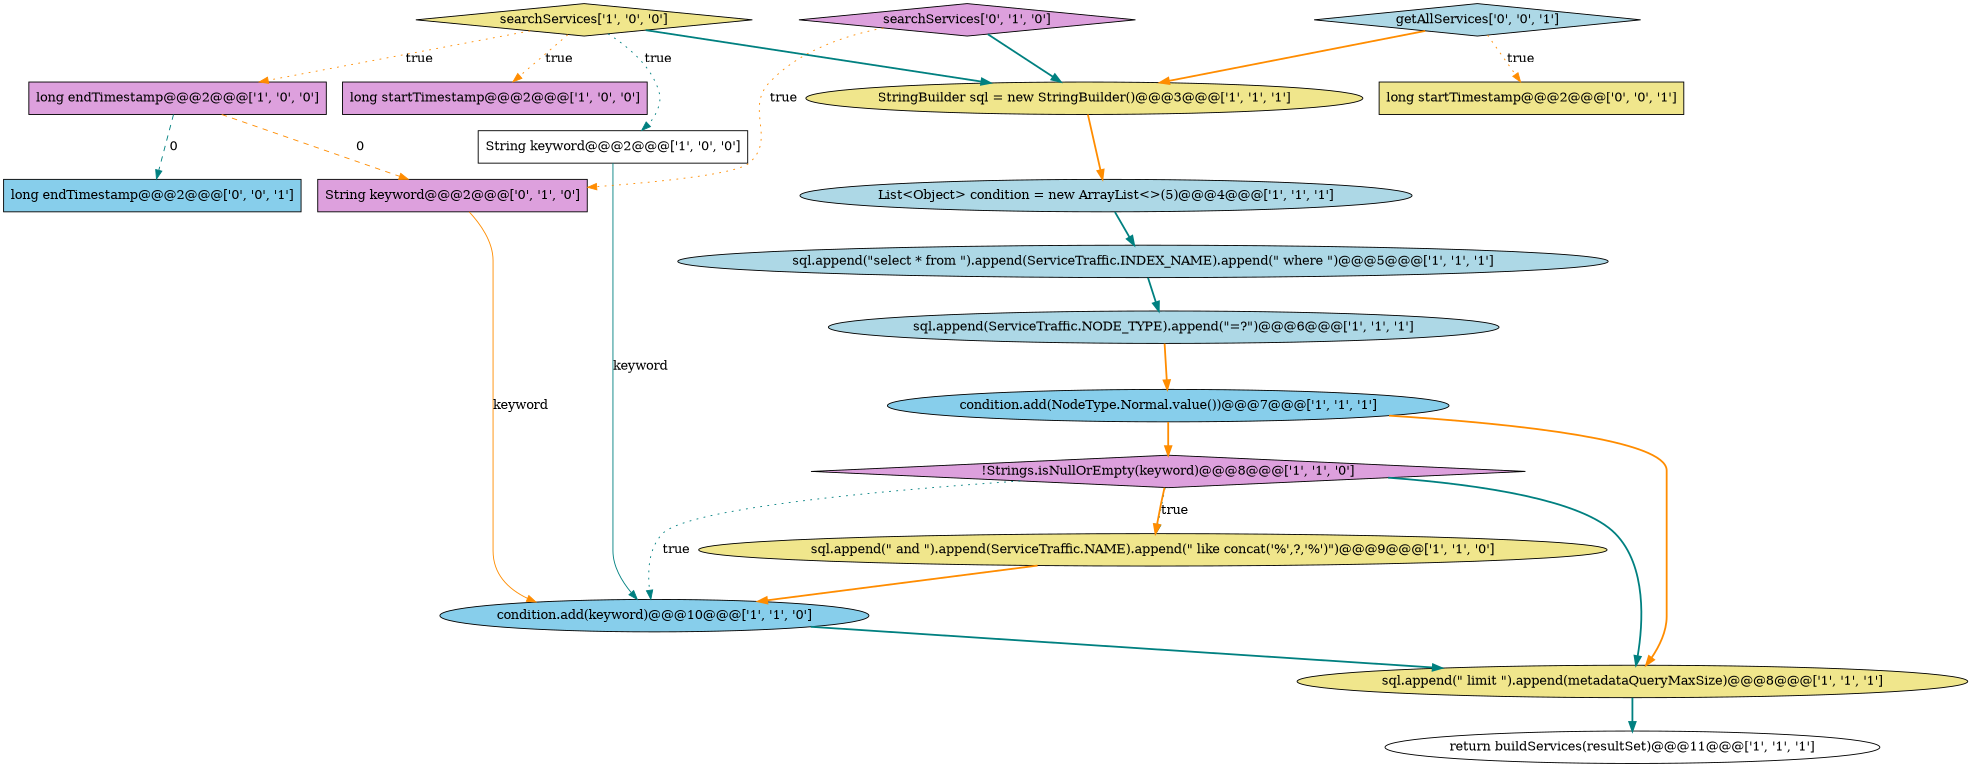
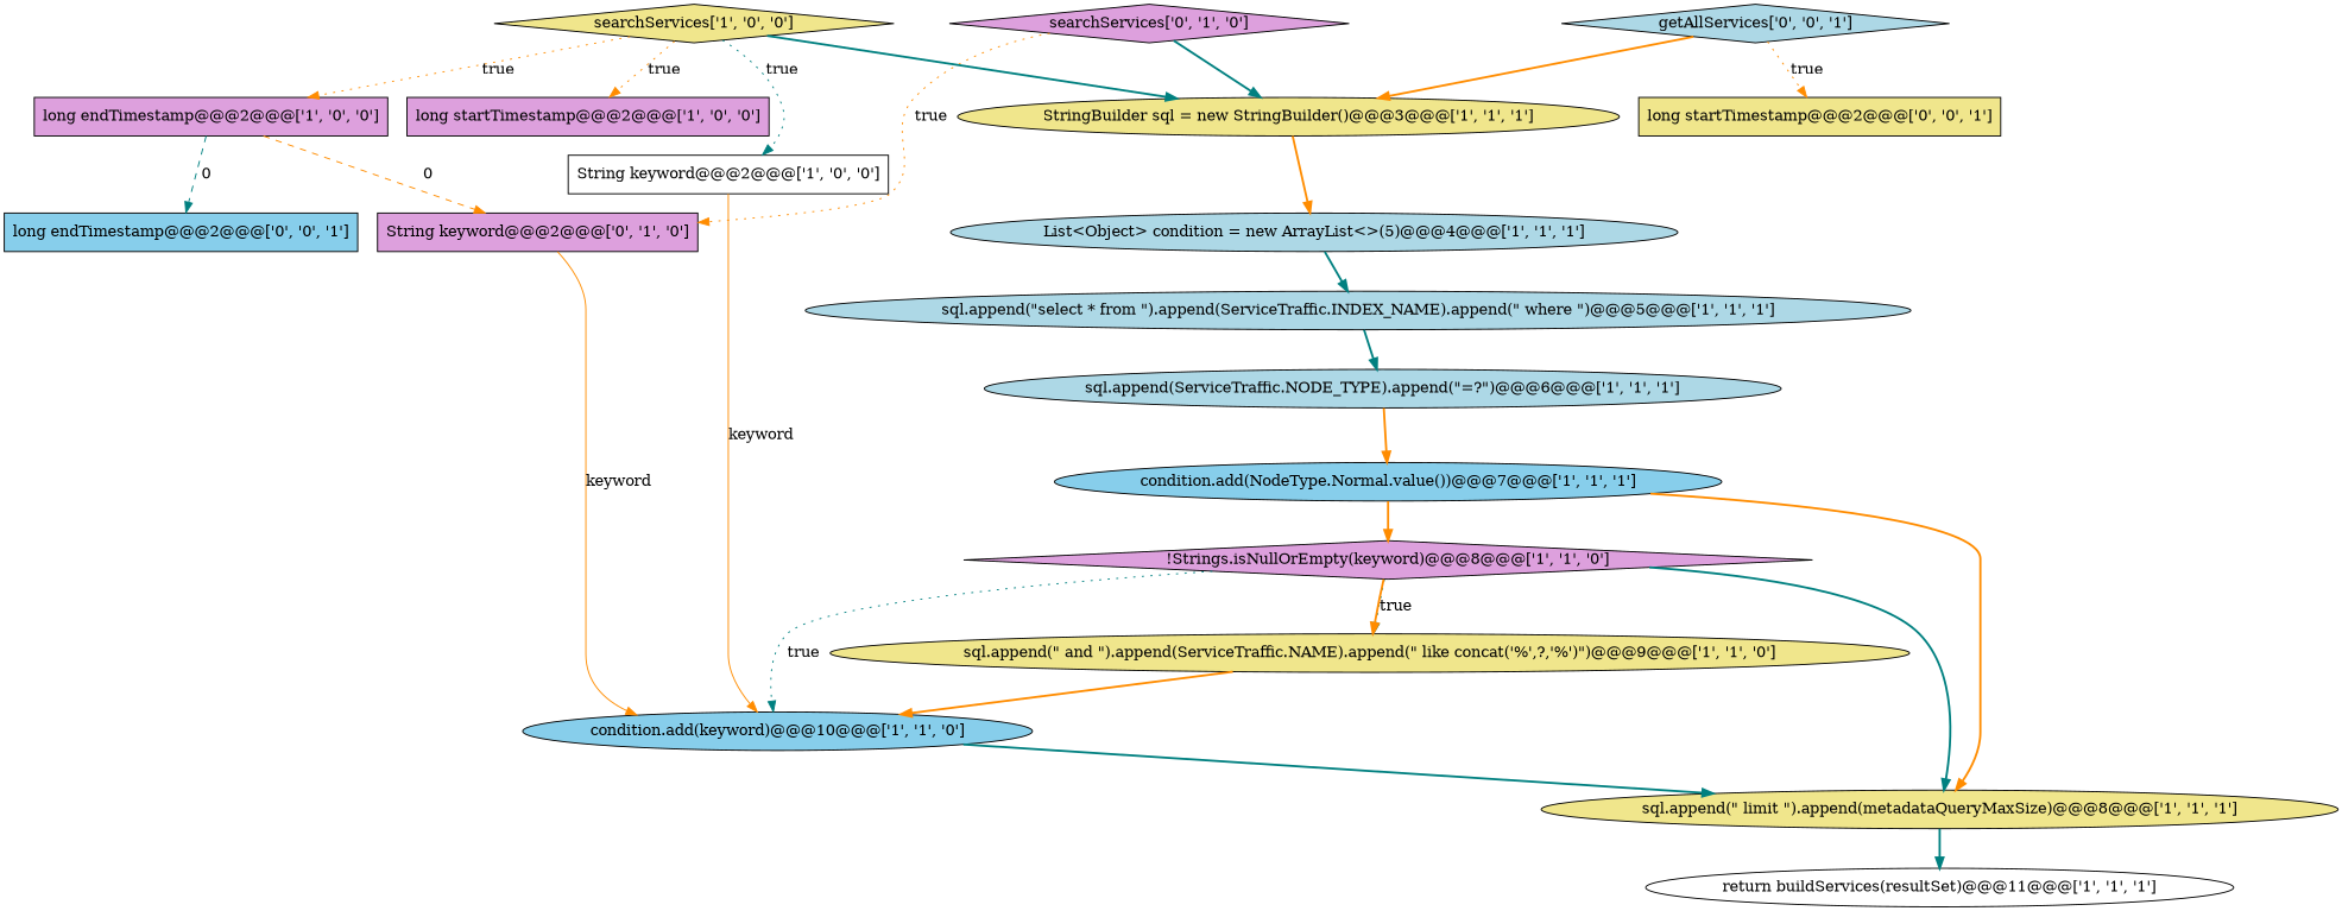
  digraph {
    node [fillcolor=khaki shape=ellipse style=filled]
    edge [color=darkorange style=bold]
    n1 [fillcolor=white label="String keyword@@@2@@@['1', '0', '0']" shape=box]
    n2 [fillcolor=skyblue label="condition.add(keyword)@@@10@@@['1', '1', '0']"]
    n3 [label="sql.append(\" limit \").append(metadataQueryMaxSize)@@@8@@@['1', '1', '1']"]
    n4 [fillcolor=white label="return buildServices(resultSet)@@@11@@@['1', '1', '1']"]
    n5 [fillcolor=lightblue label="sql.append(ServiceTraffic.NODE_TYPE).append(\"=?\")@@@6@@@['1', '1', '1']"]
    n6 [fillcolor=skyblue label="condition.add(NodeType.Normal.value())@@@7@@@['1', '1', '1']"]
    n7 [fillcolor=plum label="!Strings.isNullOrEmpty(keyword)@@@8@@@['1', '1', '0']" shape=diamond]
    n8 [label="sql.append(\" and \").append(ServiceTraffic.NAME).append(\" like concat('%',?,'%')\")@@@9@@@['1', '1', '0']"]
    n9 [label="StringBuilder sql = new StringBuilder()@@@3@@@['1', '1', '1']"]
    n10 [fillcolor=lightblue label="List<Object> condition = new ArrayList<>(5)@@@4@@@['1', '1', '1']"]
    n11 [fillcolor=lightblue label="sql.append(\"select * from \").append(ServiceTraffic.INDEX_NAME).append(\" where \")@@@5@@@['1', '1', '1']"]
    n12 [fillcolor=lightblue label="getAllServices['0', '0', '1']" shape=diamond]
    n13 [label="long startTimestamp@@@2@@@['0', '0', '1']" shape=box]
    n14 [fillcolor=skyblue label="long endTimestamp@@@2@@@['0', '0', '1']" shape=box]
    n15 [fillcolor=plum label="long startTimestamp@@@2@@@['1', '0', '0']" shape=box]
    n16 [fillcolor=plum label="long endTimestamp@@@2@@@['1', '0', '0']" shape=box]
    n17 [fillcolor=plum label="String keyword@@@2@@@['0', '1', '0']" shape=box]
    n18 [fillcolor=plum label="searchServices['0', '1', '0']" shape=diamond]
    n19 [label="searchServices['1', '0', '0']" shape=diamond]
-   n1 -> n2 [color=teal label=keyword style=solid]
+   n1 -> n2 [label=keyword style=solid]
    n2 -> n3 [color=teal]
    n3 -> n4 [color=teal]
    n5 -> n6
    n6 -> n3
    n6 -> n7
    n7 -> n2 [color=teal label=true style=dotted]
    n7 -> n3 [color=teal]
    n7 -> n8 [color=teal label=true style=dotted]
    n7 -> n8
    n8 -> n2
    n9 -> n10
    n10 -> n11 [color=teal]
    n11 -> n5 [color=teal]
    n12 -> n9
    n12 -> n13 [label=true style=dotted]
    n16 -> n14 [color=teal label=0 style=dashed]
    n16 -> n17 [label=0 style=dashed]
    n17 -> n2 [label=keyword style=solid]
    n18 -> n9 [color=teal]
    n18 -> n17 [label=true style=dotted]
    n19 -> n1 [color=teal label=true style=dotted]
    n19 -> n9 [color=teal]
    n19 -> n15 [label=true style=dotted]
    n19 -> n16 [label=true style=dotted]
  }
